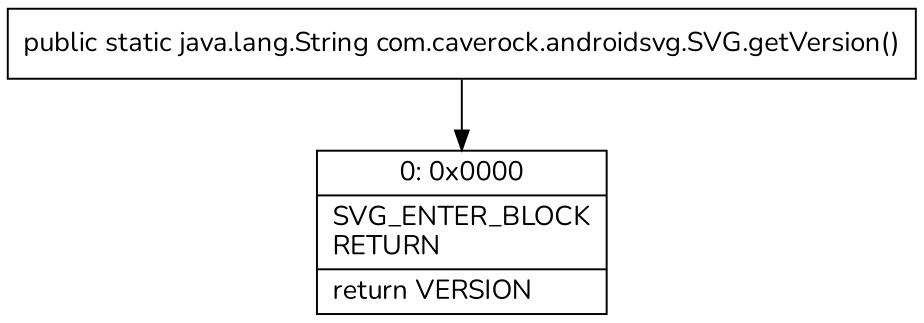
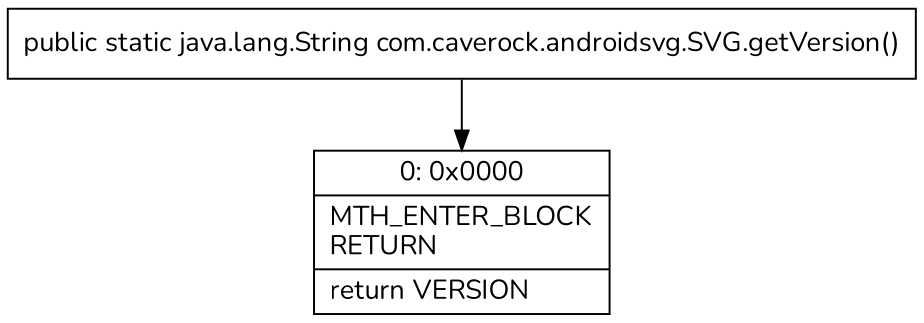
  digraph {
    fontname=Nunito
    node [shape=record fontname=Nunito]
-   n1 [label="{0\:\ 0x0000|SVG_ENTER_BLOCK\lRETURN\l|return VERSION\l}"]
+   n1 [label="{0\:\ 0x0000|MTH_ENTER_BLOCK\lRETURN\l|return VERSION\l}"]
    n2 [label="{public static java.lang.String com.caverock.androidsvg.SVG.getVersion() }"]
    n2 -> n1 [fontname=Nunito]
  }
